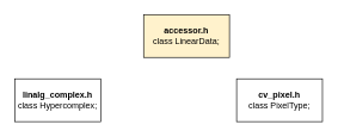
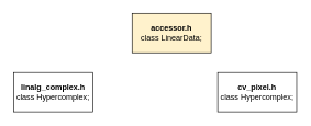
  <mxCell id="0" />
  <mxCell id="1" parent="0" />
  <mxCell id="2" value="&lt;b&gt;accessor.h&lt;/b&gt;&lt;br&gt;class LinearData;" style="rounded=0;whiteSpace=wrap;html=1;fillColor=#fff2cc;" vertex="1" parent="1"><mxGeometry x="200" y="20" width="120" height="60" as="geometry" /></mxCell>
  <mxCell id="3" value="&lt;b&gt;linalg_complex.h&lt;/b&gt;&lt;br&gt;class Hypercomplex;" style="rounded=0;whiteSpace=wrap;html=1;" vertex="1" parent="1"><mxGeometry x="20" y="110" width="120" height="60" as="geometry" /></mxCell>
- <mxCell id="4" value="&lt;b&gt;cv_pixel.h&lt;/b&gt;&lt;br&gt;class PixelType;" style="rounded=0;whiteSpace=wrap;html=1;" vertex="1" parent="1"><mxGeometry x="330" y="110" width="120" height="60" as="geometry" /></mxCell>
+ <mxCell id="4" value="&lt;b&gt;cv_pixel.h&lt;/b&gt;&lt;br&gt;class Hypercomplex;" style="rounded=0;whiteSpace=wrap;html=1;" vertex="1" parent="1"><mxGeometry x="330" y="110" width="120" height="60" as="geometry" /></mxCell>
